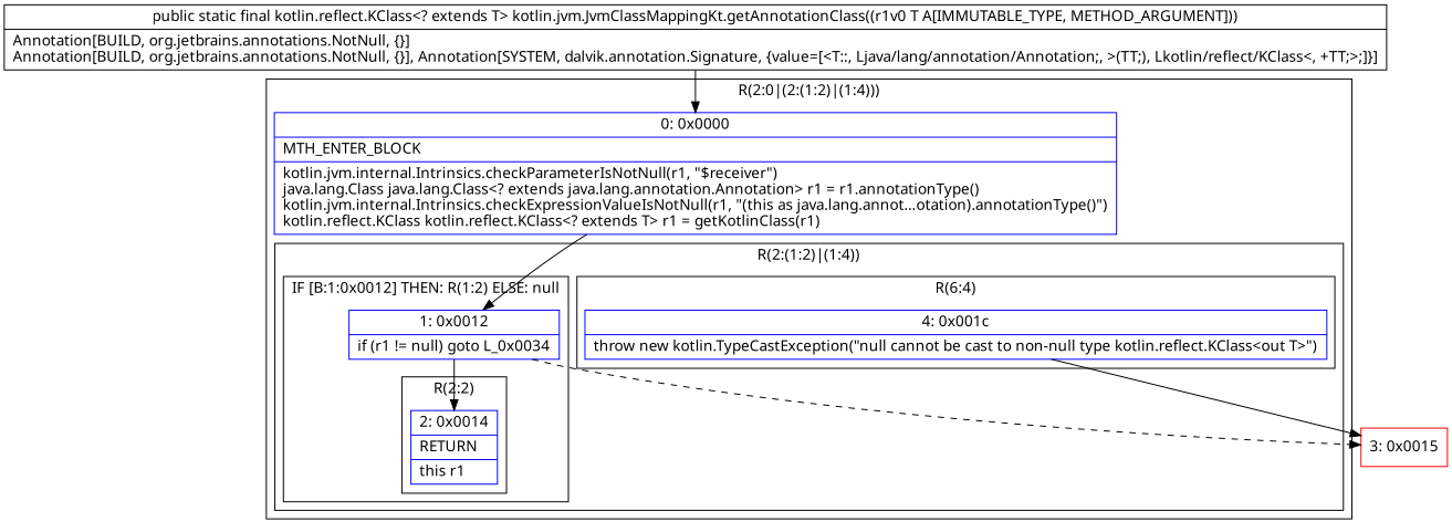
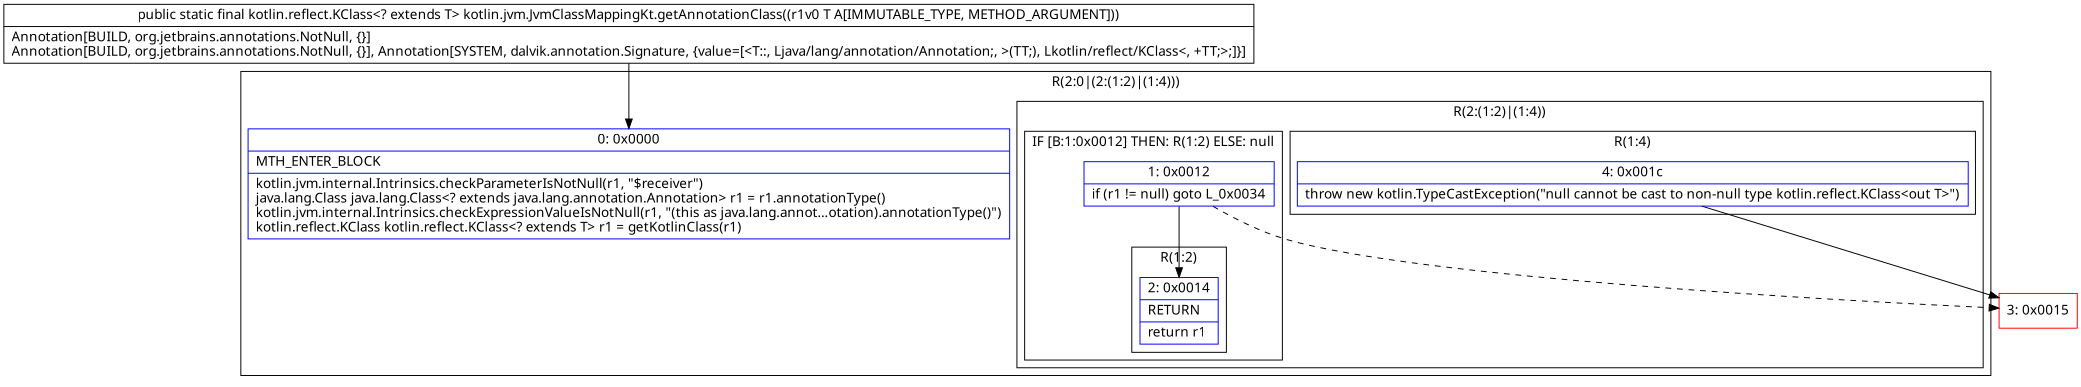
  digraph {
    fontname="Noto Sans"
    node [color=blue fontname="Noto Sans" shape=record]
    edge [fontname="Noto Sans"]
-   n1 [label="{2\:\ 0x0014|RETURN\l|this r1\l}"]
+   n1 [label="{2\:\ 0x0014|RETURN\l|return r1\l}"]
    n2 [label="{1\:\ 0x0012|if (r1 != null) goto L_0x0034\l}"]
    n3 [label="{4\:\ 0x001c|throw new kotlin.TypeCastException(\"null cannot be cast to non\-null type kotlin.reflect.KClass\<out T\>\")\l}"]
    n4 [label="{0\:\ 0x0000|MTH_ENTER_BLOCK\l|kotlin.jvm.internal.Intrinsics.checkParameterIsNotNull(r1, \"$receiver\")\ljava.lang.Class java.lang.Class\<? extends java.lang.annotation.Annotation\> r1 = r1.annotationType()\lkotlin.jvm.internal.Intrinsics.checkExpressionValueIsNotNull(r1, \"(this as java.lang.annot…otation).annotationType()\")\lkotlin.reflect.KClass kotlin.reflect.KClass\<? extends T\> r1 = getKotlinClass(r1)\l}"]
    n5 [color=red label="{3\:\ 0x0015}"]
    n6 [label="{public static final kotlin.reflect.KClass\<? extends T\> kotlin.jvm.JvmClassMappingKt.getAnnotationClass((r1v0 T A[IMMUTABLE_TYPE, METHOD_ARGUMENT]))  | Annotation[BUILD, org.jetbrains.annotations.NotNull, \{\}]\lAnnotation[BUILD, org.jetbrains.annotations.NotNull, \{\}], Annotation[SYSTEM, dalvik.annotation.Signature, \{value=[\<T::, Ljava\/lang\/annotation\/Annotation;, \>(TT;), Lkotlin\/reflect\/KClass\<, +TT;\>;]\}]\l}" color=""]
    subgraph cluster_1 {
      label="R(2:0|(2:(1:2)|(1:4)))"
      n4
      subgraph cluster_2 {
        label="R(2:(1:2)|(1:4))"
        subgraph cluster_3 {
          label="IF [B:1:0x0012] THEN: R(1:2) ELSE: null"
          n2
          subgraph cluster_4 {
-           label="R(2:2)"
+           label="R(1:2)"
            n1
          }
        }
        subgraph cluster_5 {
-         label="R(6:4)"
+         label="R(1:4)"
          n3
        }
      }
    }
    n2 -> n1
    n2 -> n5 [style=dashed]
    n3 -> n5
-   n4 -> n2
    n6 -> n4
  }
